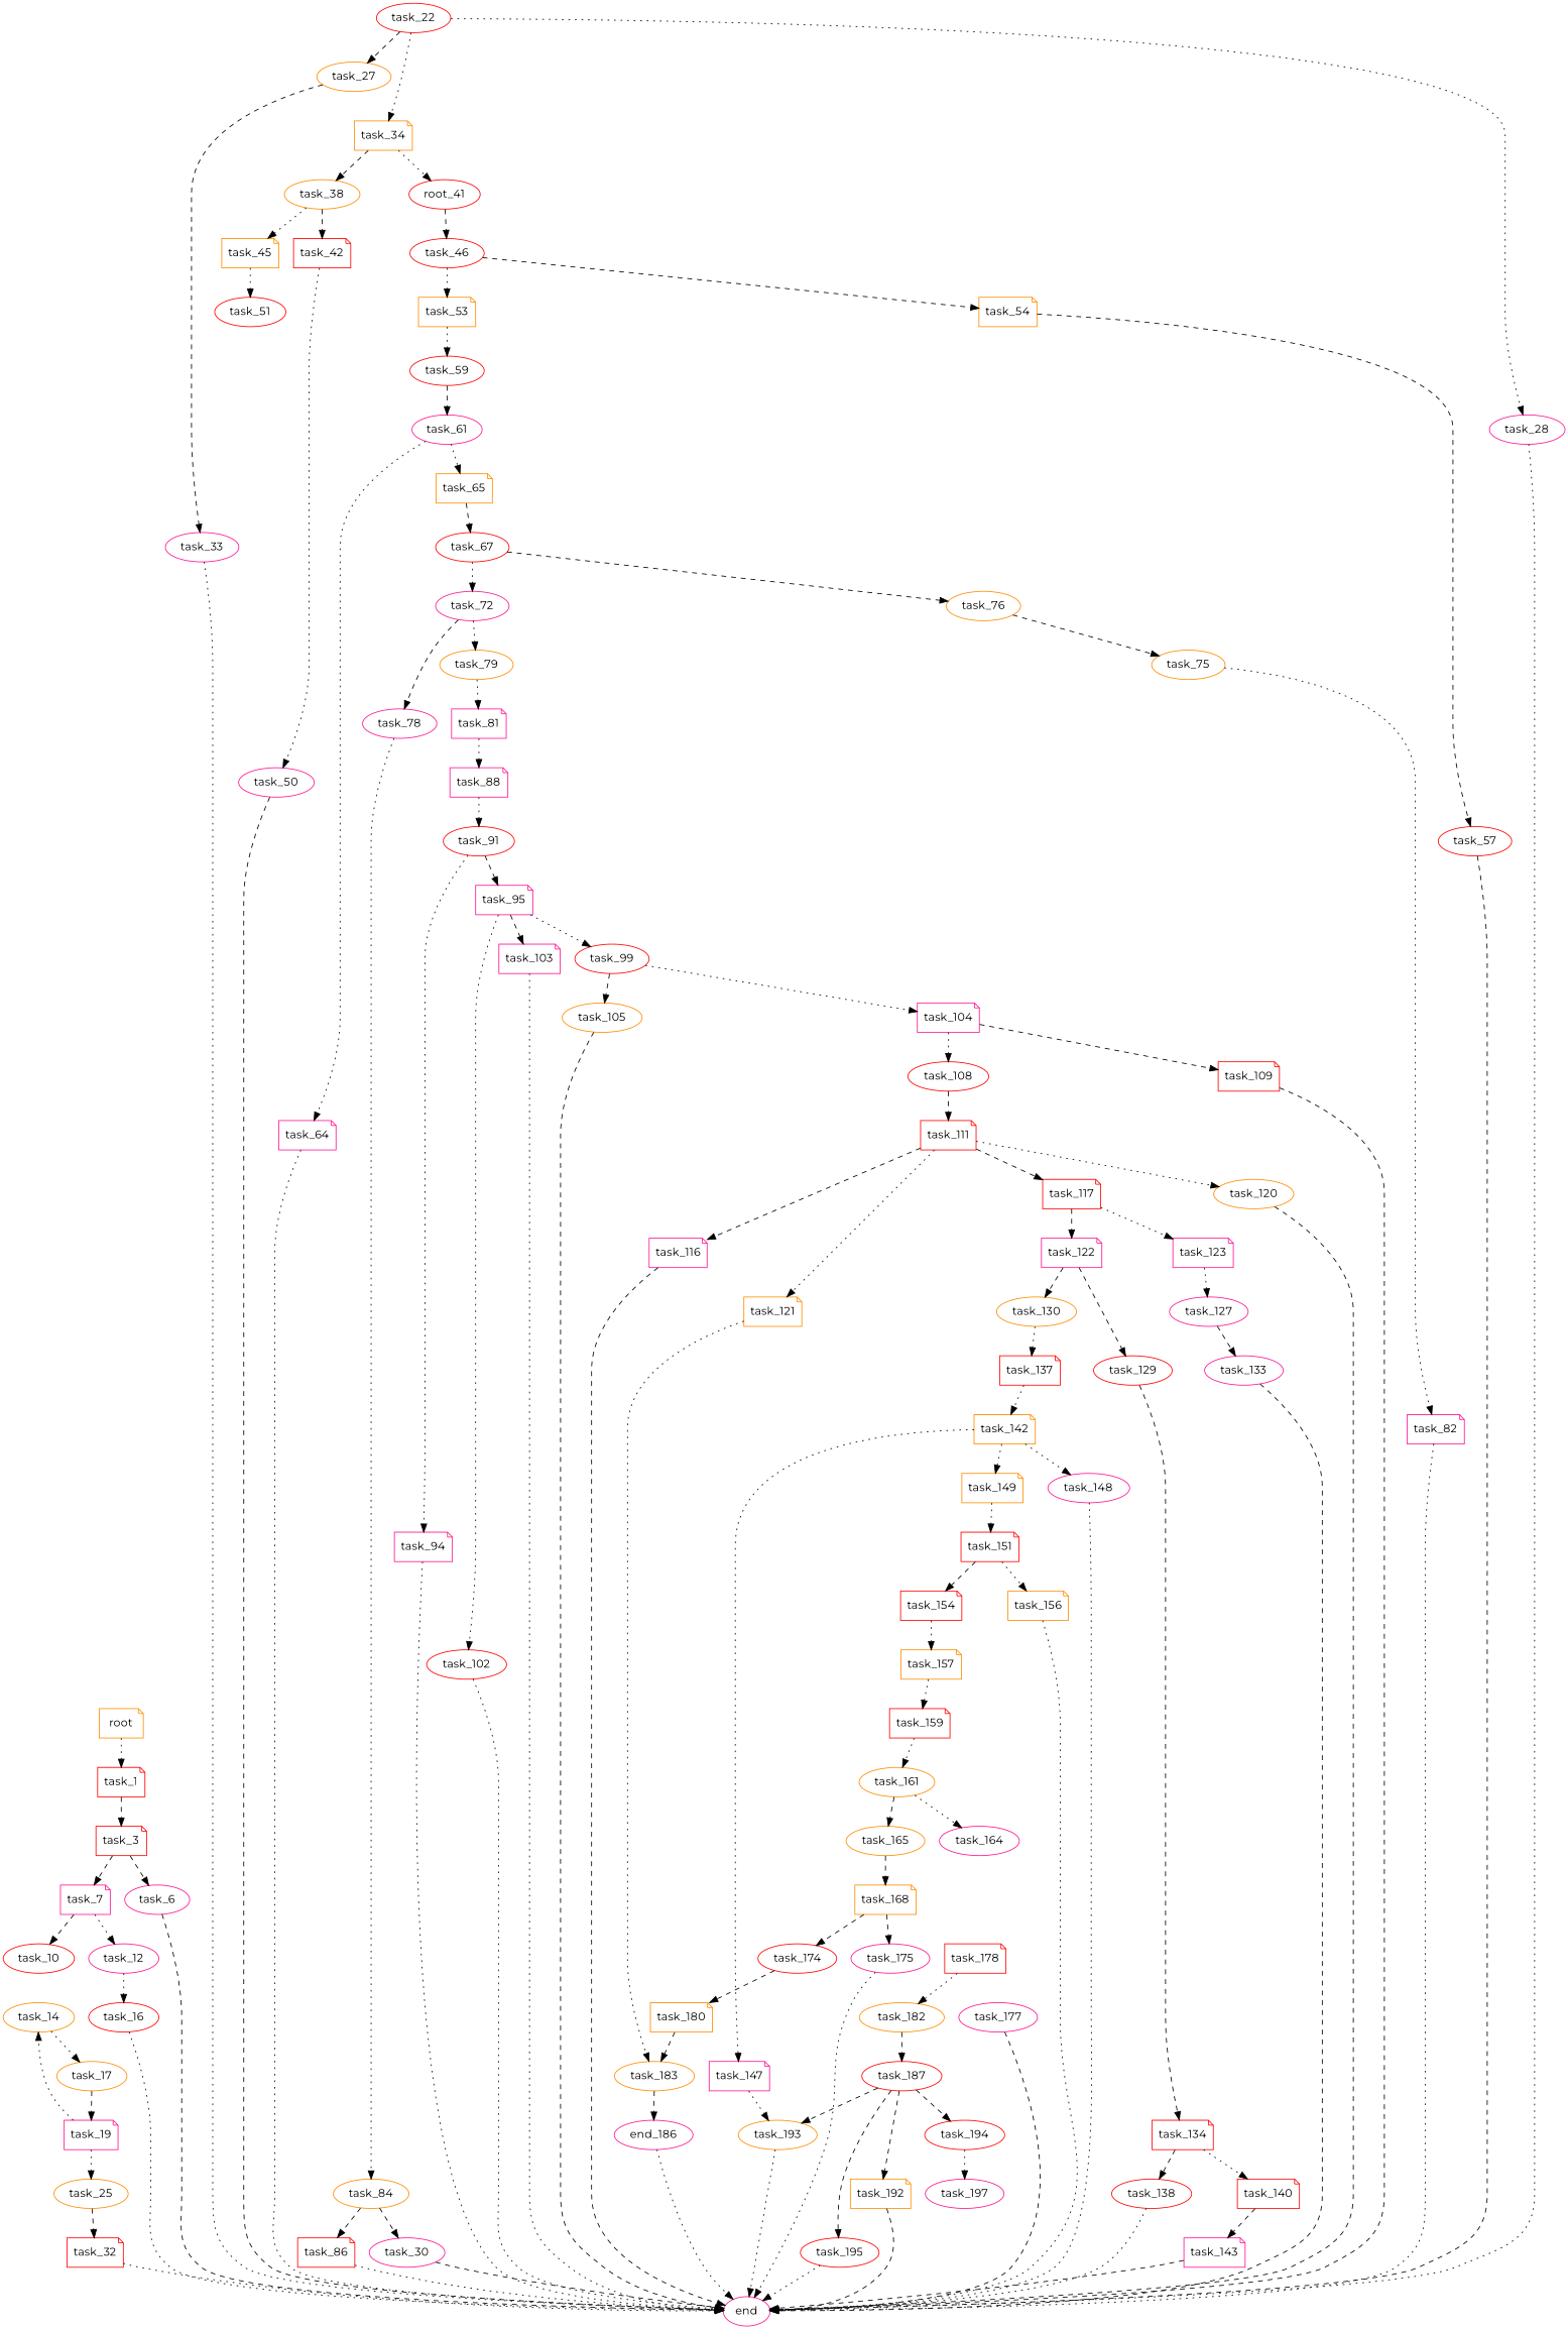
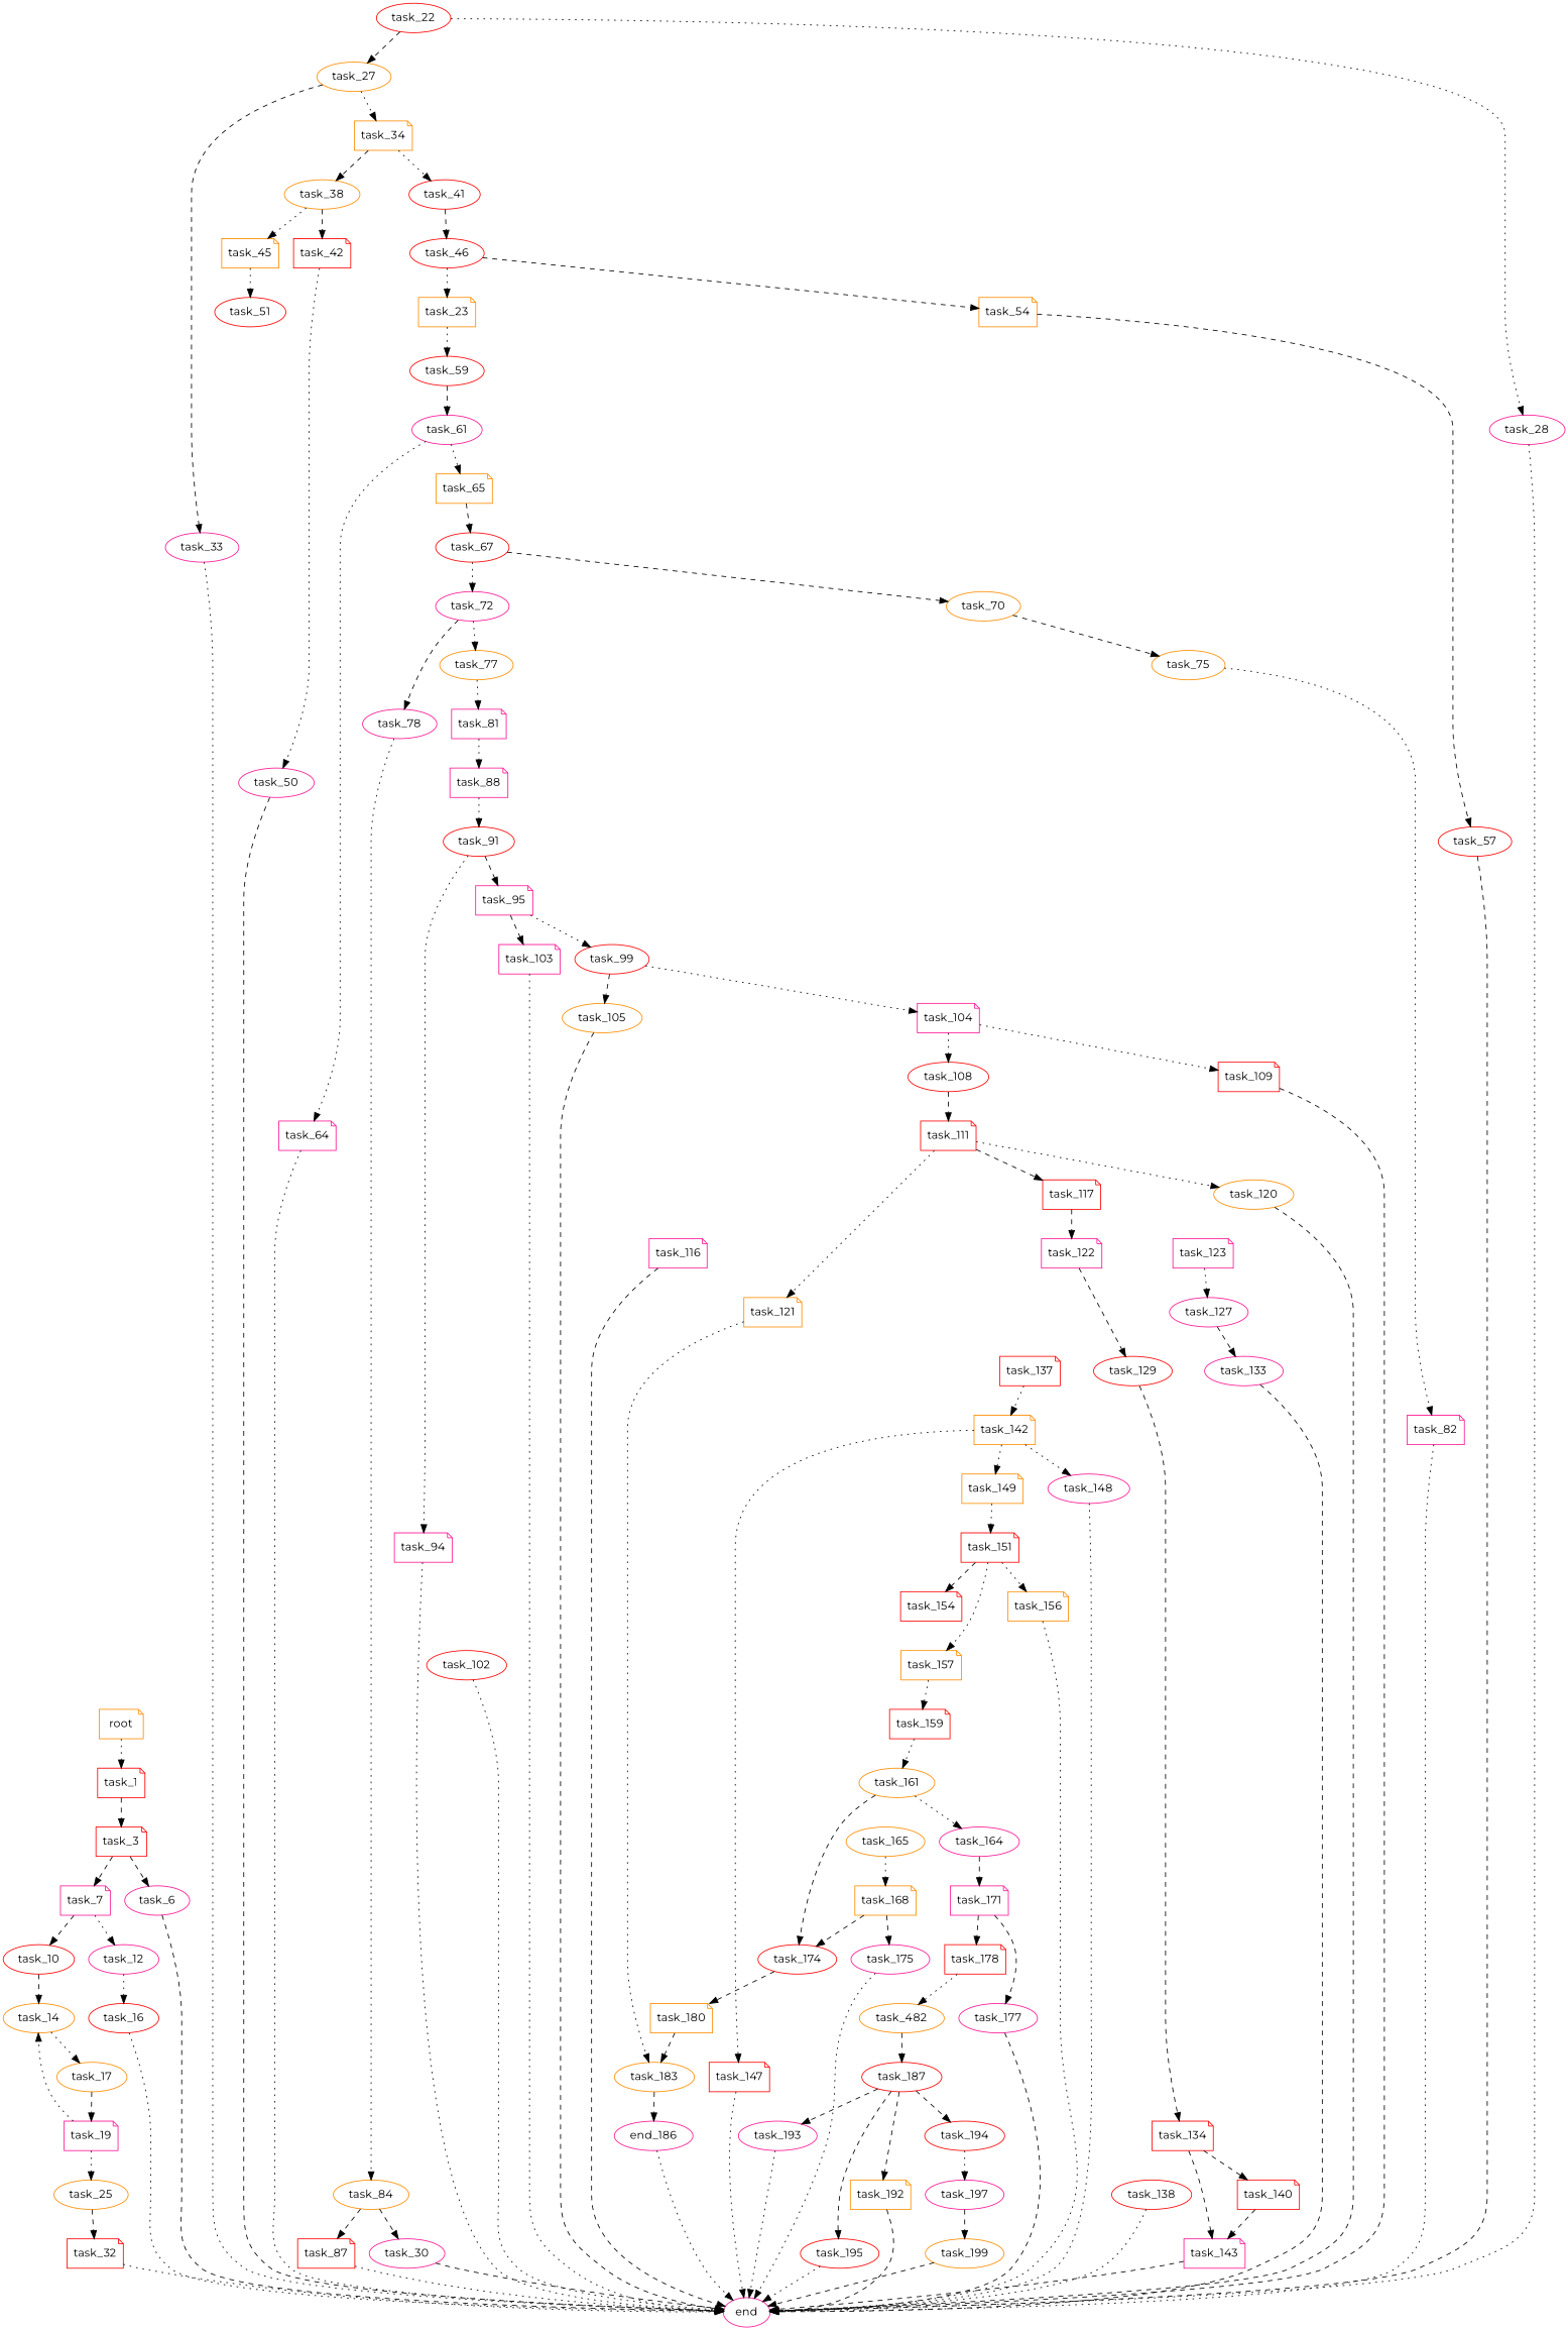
  digraph {
    fontname=Montserrat
    node [color=red fontname=Montserrat shape=ellipse]
    edge [fontname=Montserrat style=dotted]
    root [color=darkorange shape=note]
    task_1 [shape=note]
    task_3 [shape=note]
    task_6 [color=deeppink]
    task_7 [color=deeppink shape=note]
    end [color=deeppink]
    task_10
    task_12 [color=deeppink]
    task_14 [color=darkorange]
    task_16
    task_17 [color=darkorange]
    task_19 [color=deeppink shape=note]
    task_25 [color=darkorange]
    task_27 [color=darkorange]
    task_22
    task_28 [color=deeppink]
    task_32 [shape=note]
    task_33 [color=deeppink]
    task_34 [color=darkorange shape=note]
    task_38 [color=darkorange]
-   task_41 [label=root_41]
+   task_41
    task_42 [shape=note]
    task_45 [color=darkorange shape=note]
    task_46
    task_50 [color=deeppink]
    task_51
-   task_53 [color=darkorange shape=note]
+   task_53 [color=darkorange shape=note label=task_23]
    task_54 [color=darkorange shape=note]
    task_59
    task_57
    task_61 [color=deeppink]
    task_64 [color=deeppink shape=note]
    task_65 [color=darkorange shape=note]
    task_67
-   task_70 [color=darkorange label=task_76]
+   task_70 [color=darkorange]
    task_72 [color=deeppink]
    task_75 [color=darkorange]
-   task_77 [color=darkorange label=task_79]
+   task_77 [color=darkorange]
    task_78 [color=deeppink]
    task_82 [color=deeppink shape=note]
    task_81 [color=deeppink shape=note]
    task_84 [color=darkorange]
    task_88 [color=deeppink shape=note]
-   task_87 [shape=note label=task_86]
+   task_87 [shape=note]
    n45 [color=deeppink label=task_30]
    task_91
    task_94 [color=deeppink shape=note]
    task_95 [color=deeppink shape=note]
    task_99
    task_102
    task_103 [color=deeppink shape=note]
    task_104 [color=deeppink shape=note]
    task_105 [color=darkorange]
    task_108
    task_109 [shape=note]
    task_111 [shape=note]
    task_116 [color=deeppink shape=note]
    task_117 [shape=note]
    task_120 [color=darkorange]
    task_121 [color=darkorange shape=note]
    task_122 [color=deeppink shape=note]
    task_123 [color=deeppink shape=note]
    task_183 [color=darkorange]
    task_129
-   task_130 [color=darkorange]
    task_127 [color=deeppink]
    task_134 [shape=note]
    task_137 [shape=note]
    task_133 [color=deeppink]
    task_138
    task_140 [shape=note]
    task_142 [color=darkorange shape=note]
    task_143 [color=deeppink shape=note]
-   task_147 [color=deeppink shape=note]
+   task_147 [shape=note]
    task_148 [color=deeppink]
    task_149 [color=darkorange shape=note]
    task_151 [shape=note]
    task_154 [shape=note]
    task_156 [color=darkorange shape=note]
    task_157 [color=darkorange shape=note]
    task_159 [shape=note]
    task_161 [color=darkorange]
    task_164 [color=deeppink]
    task_165 [color=darkorange]
+   task_171 [color=deeppink shape=note]
    task_168 [color=darkorange shape=note]
    task_177 [color=deeppink]
    task_178 [shape=note]
    task_174
    task_175 [color=deeppink]
    task_180 [color=darkorange shape=note]
-   task_182 [color=darkorange]
+   task_182 [color=darkorange label=task_482]
    task_187
    n94 [color=deeppink label=end_186]
    task_192 [color=darkorange shape=note]
-   task_193 [color=darkorange]
+   task_193 [color=deeppink]
    task_194
    task_195
    task_197 [color=deeppink]
+   task_199 [color=darkorange]
    root -> task_1
    task_1 -> task_3 [style=dashed]
    task_3 -> task_6 [style=dashed]
    task_3 -> task_7 [style=dashed]
    task_6 -> end [style=dashed]
    task_7 -> task_10 [style=dashed]
    task_7 -> task_12
+   task_10 -> task_14 [style=dashed]
    task_12 -> task_16
    task_14 -> task_17
    task_16 -> end
    task_17 -> task_19 [style=dashed]
    task_19 -> task_14
    task_19 -> task_25
    task_25 -> task_32 [style=dashed]
    task_27 -> task_33 [style=dashed]
-   task_22 -> task_34
+   task_27 -> task_34
    task_22 -> task_27 [style=dashed]
    task_22 -> task_28
    task_28 -> end
    task_32 -> end
    task_33 -> end
    task_34 -> task_38 [style=dashed]
    task_34 -> task_41
    task_38 -> task_42 [style=dashed]
    task_38 -> task_45
    task_41 -> task_46 [style=dashed]
    task_42 -> task_50
    task_45 -> task_51
    task_46 -> task_53
    task_46 -> task_54 [style=dashed]
    task_50 -> end [style=dashed]
    task_53 -> task_59
    task_54 -> task_57 [style=dashed]
    task_59 -> task_61 [style=dashed]
    task_57 -> end [style=dashed]
    task_61 -> task_64
    task_61 -> task_65
    task_64 -> end
    task_65 -> task_67 [style=dashed]
    task_67 -> task_70 [style=dashed]
    task_67 -> task_72
    task_70 -> task_75 [style=dashed]
    task_72 -> task_77
    task_72 -> task_78 [style=dashed]
    task_75 -> task_82
    task_77 -> task_81
    task_78 -> task_84
    task_82 -> end
    task_81 -> task_88
    task_84 -> task_87 [style=dashed]
    task_84 -> n45 [style=dashed]
    task_88 -> task_91
    task_87 -> end
    n45 -> end [style=dashed]
    task_91 -> task_94
    task_91 -> task_95 [style=dashed]
    task_94 -> end
    task_95 -> task_99
-   task_95 -> task_102
    task_95 -> task_103 [style=dashed]
    task_99 -> task_104
    task_99 -> task_105 [style=dashed]
    task_102 -> end
    task_103 -> end
    task_104 -> task_108
-   task_104 -> task_109 [style=dashed]
+   task_104 -> task_109
    task_105 -> end [style=dashed]
    task_108 -> task_111 [style=dashed]
    task_109 -> end [style=dashed]
-   task_111 -> task_116 [style=dashed]
    task_111 -> task_117 [style=dashed]
    task_111 -> task_120
    task_111 -> task_121
    task_116 -> end [style=dashed]
    task_117 -> task_122 [style=dashed]
-   task_117 -> task_123
    task_120 -> end [style=dashed]
    task_121 -> task_183
    task_122 -> task_129 [style=dashed]
-   task_122 -> task_130 [style=dashed]
    task_123 -> task_127
    task_183 -> n94 [style=dashed]
    task_129 -> task_134 [style=dashed]
-   task_130 -> task_137
    task_127 -> task_133 [style=dashed]
-   task_134 -> task_138 [style=dashed]
-   task_134 -> task_140
+   task_134 -> task_143 [style=dashed]
+   task_134 -> task_140 [style=dashed]
    task_137 -> task_142
    task_133 -> end [style=dashed]
    task_138 -> end
    task_140 -> task_143 [style=dashed]
    task_142 -> task_147
    task_142 -> task_148
    task_142 -> task_149
    task_143 -> end [style=dashed]
-   task_147 -> task_193
+   task_147 -> end
    task_148 -> end
    task_149 -> task_151
    task_151 -> task_154 [style=dashed]
    task_151 -> task_156
-   task_154 -> task_157
+   task_151 -> task_157
    task_156 -> end
    task_157 -> task_159
    task_159 -> task_161
    task_161 -> task_164
-   task_161 -> task_165 [style=dashed]
-   task_165 -> task_168 [style=dashed]
+   task_161 -> task_174 [style=dashed]
+   task_164 -> task_171 [style=dashed]
+   task_165 -> task_168
+   task_171 -> task_177 [style=dashed]
+   task_171 -> task_178 [style=dashed]
    task_168 -> task_174 [style=dashed]
    task_168 -> task_175 [style=dashed]
    task_177 -> end [style=dashed]
    task_178 -> task_182
    task_174 -> task_180 [style=dashed]
    task_175 -> end
    task_180 -> task_183 [style=dashed]
    task_182 -> task_187 [style=dashed]
    task_187 -> task_192 [style=dashed]
    task_187 -> task_193 [style=dashed]
    task_187 -> task_194 [style=dashed]
    task_187 -> task_195 [style=dashed]
    n94 -> end
    task_192 -> end [style=dashed]
    task_193 -> end
    task_194 -> task_197
    task_195 -> end
+   task_197 -> task_199 [style=dashed]
+   task_199 -> end [style=dashed]
  }
